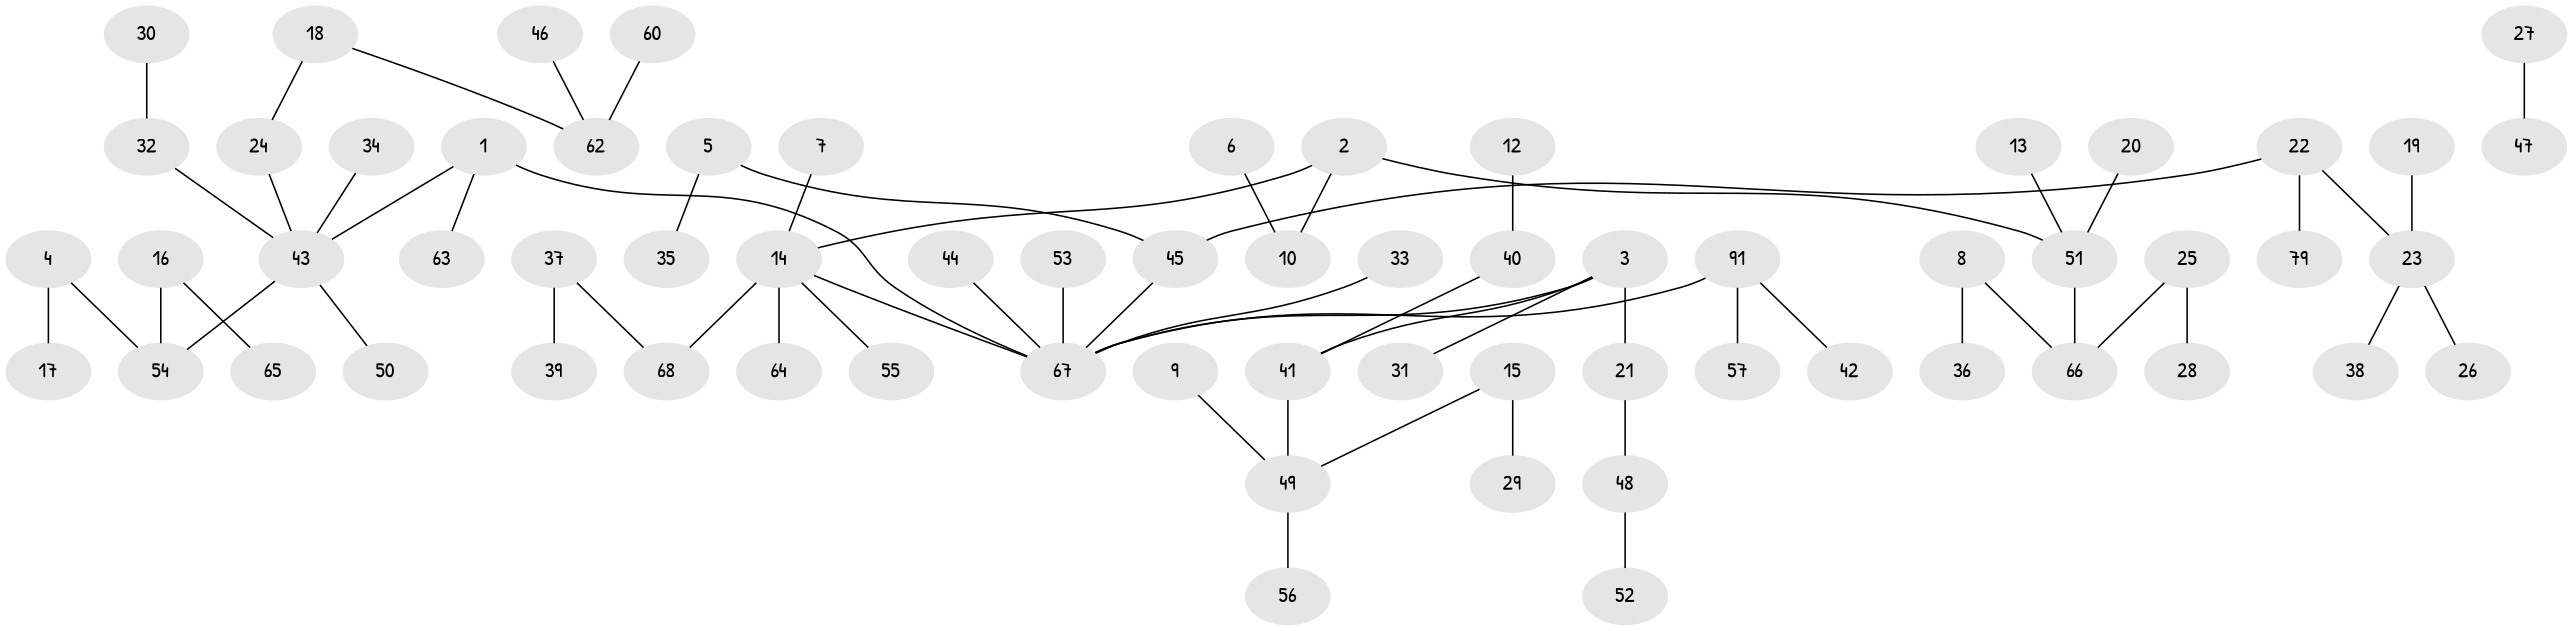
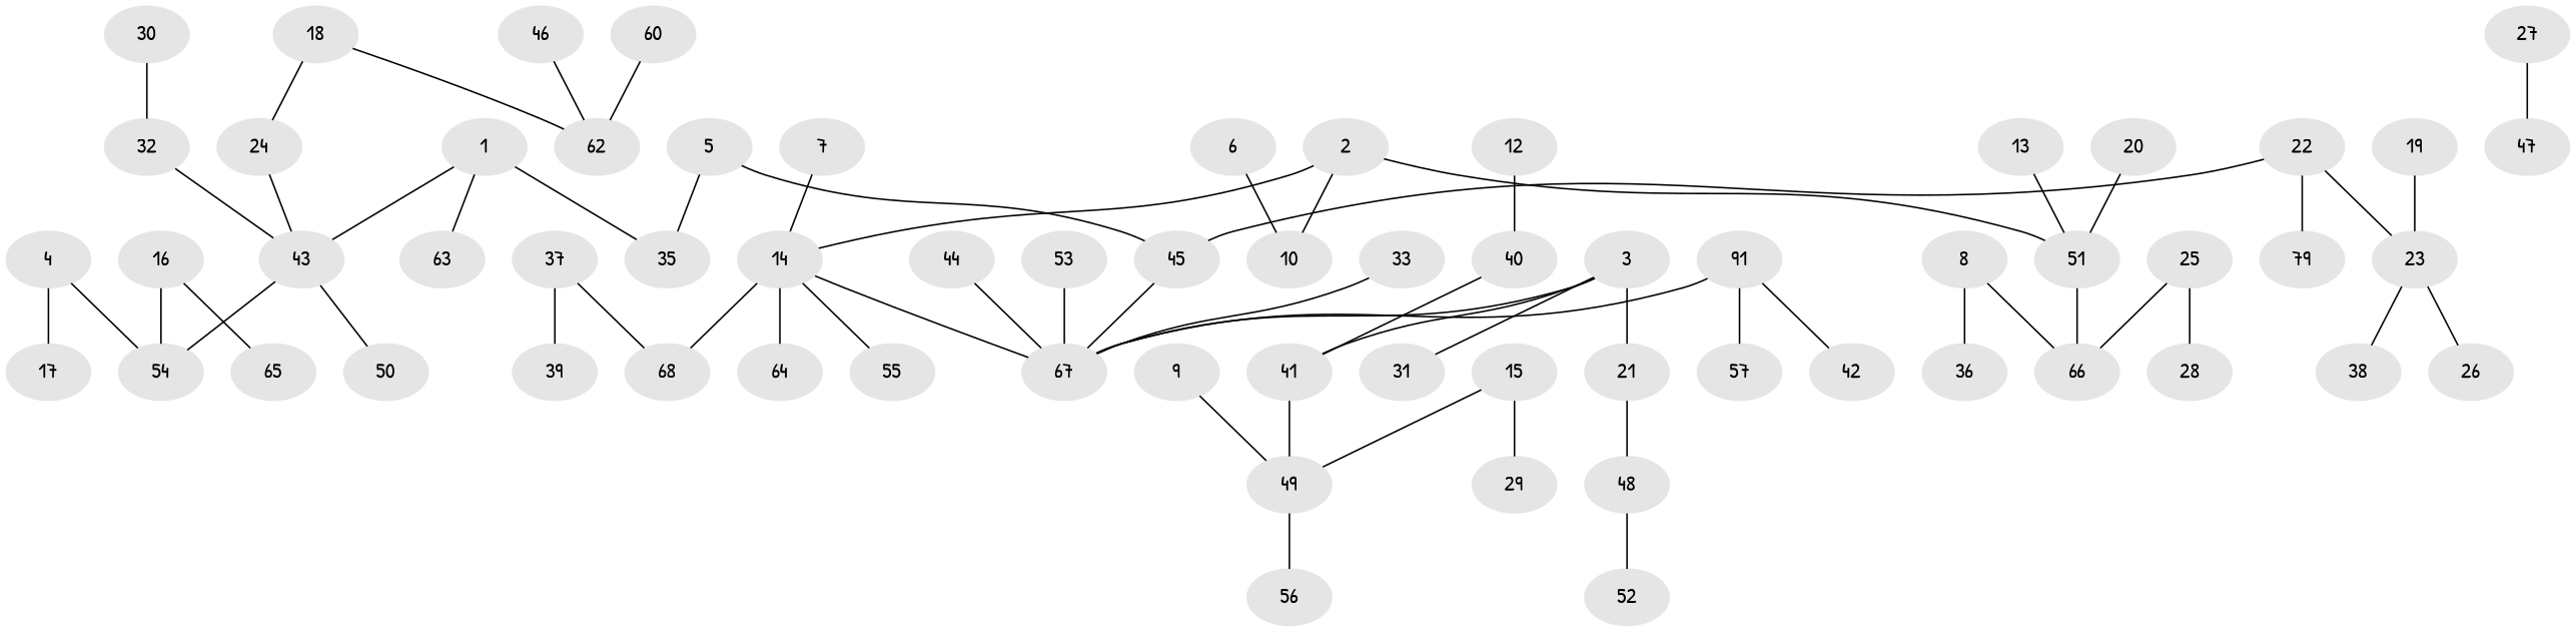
  graph {
    fontname="Patrick Hand"
    node [color=gray90 fontname="Patrick Hand" style=filled]
    edge [fontname="Patrick Hand" weight=1.0]
    1
    43
    63
    67
    54
    50
    2
    10
    14
    51
    55
    n12 [label=68]
    64
    66
    3
    21
    31
    41
    48
    49
    4
    17
    5
    35
    45
    6
    7
    8
    36
    9
    56
    n32 [label=91]
    42
    57
    12
    40
    13
    15
    29
    16
    65
    18
    24
    62
    19
    23
    26
    38
    20
    52
    22
    n52 [label=79]
    25
    28
    27
    47
    30
    32
    33
-   34
    37
    39
    44
    46
    53
    60
    1 -- 43
    1 -- 63
-   1 -- 67
+   1 -- 35
    43 -- 54
    43 -- 50
    2 -- 10
    2 -- 14
    2 -- 51
    14 -- 67
    14 -- 55
    14 -- n12
    14 -- 64
    51 -- 66
    3 -- 67
    3 -- 21
    3 -- 31
    3 -- 41
    21 -- 48
    41 -- 49
    48 -- 52
    49 -- 56
    4 -- 54
    4 -- 17
    5 -- 35
    5 -- 45
    45 -- 67
    6 -- 10
    7 -- 14
    8 -- 66
    8 -- 36
    9 -- 49
    n32 -- 67
    n32 -- 42
    n32 -- 57
    12 -- 40
    40 -- 41
    13 -- 51
    15 -- 49
    15 -- 29
    16 -- 54
    16 -- 65
    18 -- 24
    18 -- 62
    24 -- 43
    19 -- 23
    23 -- 26
    23 -- 38
    20 -- 51
    22 -- 45
    22 -- 23
    22 -- n52
    25 -- 66
    25 -- 28
    27 -- 47
    30 -- 32
    32 -- 43
    33 -- 67
-   34 -- 43
    37 -- n12
    37 -- 39
    44 -- 67
    46 -- 62
    53 -- 67
    60 -- 62
  }
